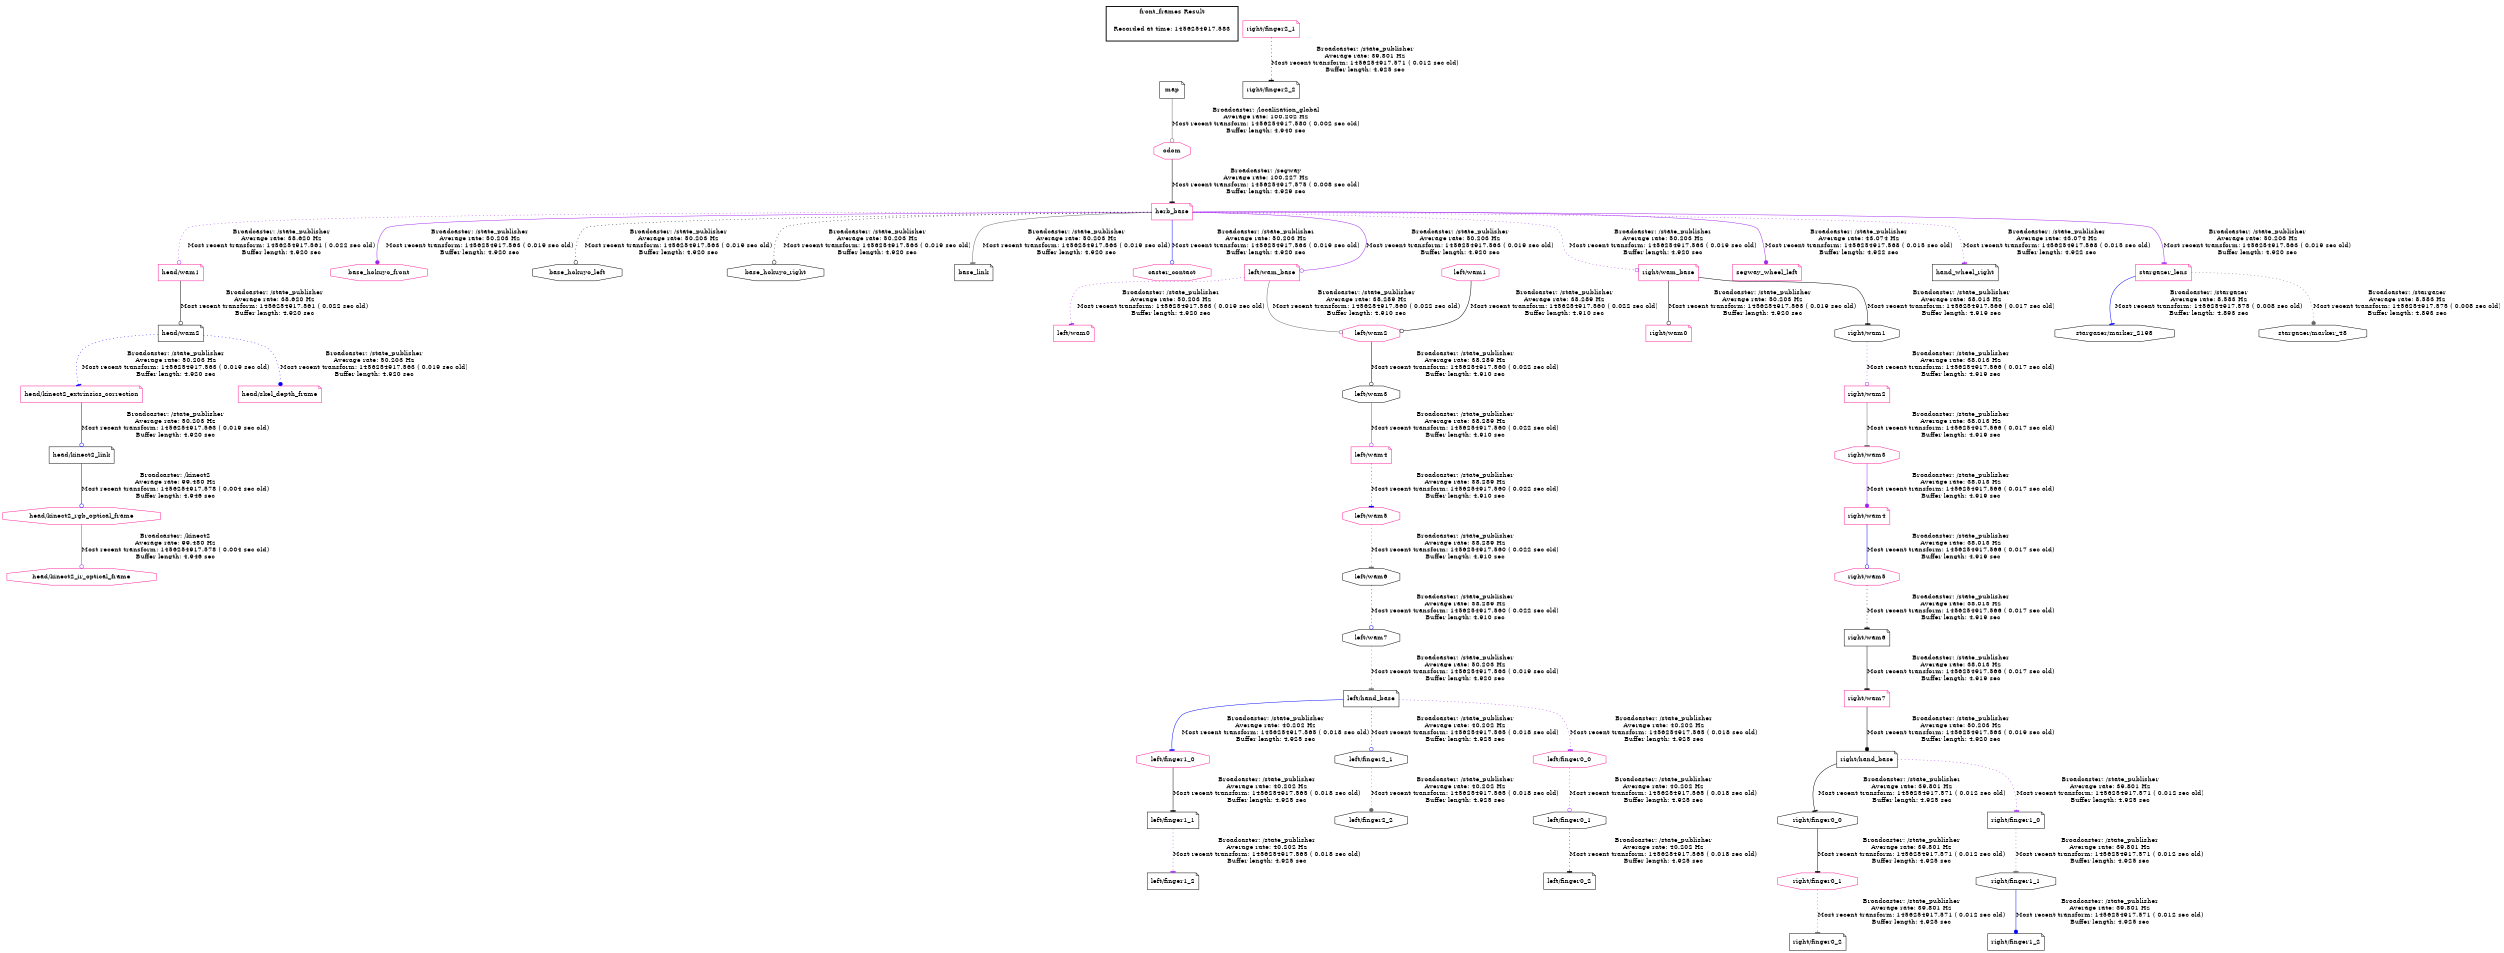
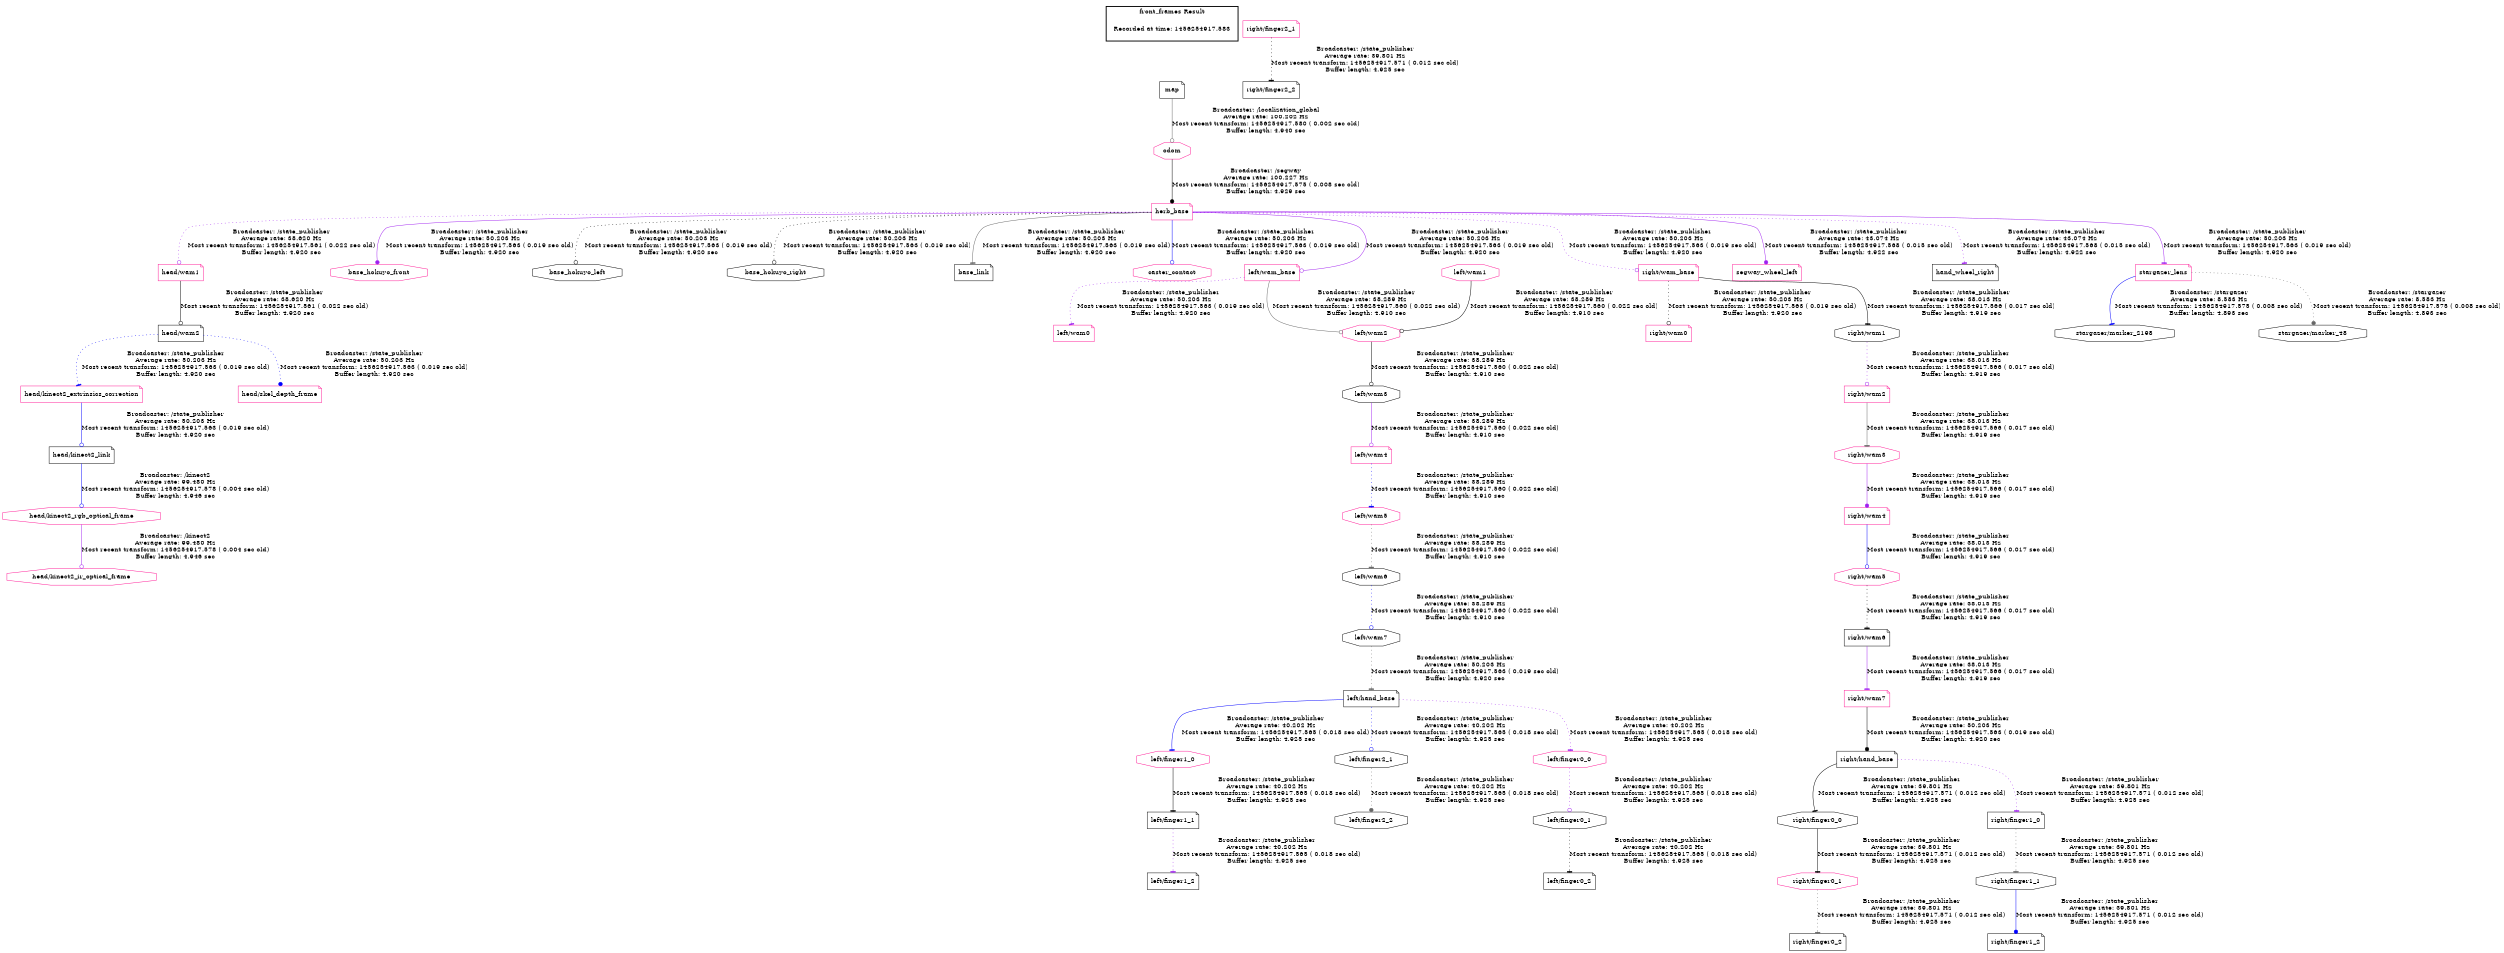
  digraph {
    node [color=black shape=note]
    edge [style=solid arrowhead=tee color=purple]
    "Recorded at time: 1456254917.583" [shape=plaintext]
    map
    "head/kinect2_rgb_optical_frame" [color=deeppink shape=octagon]
    "head/kinect2_link"
    "head/kinect2_ir_optical_frame" [color=deeppink shape=octagon]
    "head/kinect2_extrinsics_correction" [color=deeppink]
    "left/finger0_0" [color=deeppink shape=octagon]
    "left/hand_base"
    "left/finger1_0" [color=deeppink shape=octagon]
    "left/finger2_1" [shape=octagon]
    "left/finger0_1" [shape=octagon]
    "left/finger1_1"
    "left/finger2_2" [shape=octagon]
    "left/finger0_2"
    "left/wam7" [shape=octagon]
    "left/finger1_2"
    odom [color=deeppink shape=octagon]
    herb_base [color=deeppink]
    "head/wam1" [color=deeppink]
    base_hokuyo_front [color=deeppink shape=octagon]
    base_hokuyo_left [shape=octagon]
    base_hokuyo_right [shape=octagon]
    base_link
    caster_contact [color=deeppink shape=octagon]
    "left/wam_base" [color=deeppink]
    "right/wam_base" [color=deeppink]
    stargazer_lens [color=deeppink]
    segway_wheel_left [color=deeppink]
    n29 [label=hand_wheel_right]
    "head/wam2"
    "left/wam0" [color=deeppink]
    "left/wam2" [color=deeppink shape=octagon]
    "right/wam0" [color=deeppink]
    "right/wam1" [shape=octagon]
    "stargazer/marker_2198" [shape=octagon]
    "stargazer/marker_48" [shape=octagon]
    "head/skel_depth_frame" [color=deeppink]
    "left/wam6" [shape=octagon]
    "left/wam1" [color=deeppink shape=octagon]
    "right/wam7" [color=deeppink]
    "right/hand_base"
    "right/finger0_0" [shape=octagon]
    "right/finger1_0"
    "right/finger0_1" [color=deeppink shape=octagon]
    "right/finger1_1" [shape=octagon]
    "right/finger2_1" [color=deeppink]
    "right/finger2_2"
    "right/wam6"
    "right/wam2" [color=deeppink]
    "right/finger0_2"
    "right/finger1_2"
    "right/wam3" [color=deeppink shape=octagon]
    "right/wam4" [color=deeppink]
    "right/wam5" [color=deeppink shape=octagon]
    "left/wam3" [shape=octagon]
    "left/wam4" [color=deeppink]
    "left/wam5" [color=deeppink shape=octagon]
    subgraph cluster_1 {
      color=black
      label="front_frames Result"
      style=bold
      "Recorded at time: 1456254917.583"
    }
    "Recorded at time: 1456254917.583" -> map [style=invis arrowhead="" color=""]
    map -> odom [arrowhead=odot color=gray40 label="Broadcaster: /localization_global\nAverage rate: 100.202 Hz\nMost recent transform: 1456254917.580 ( 0.002 sec old)\nBuffer length: 4.940 sec\n"]
    "head/kinect2_rgb_optical_frame" -> "head/kinect2_ir_optical_frame" [arrowhead=odot label="Broadcaster: /kinect2\nAverage rate: 99.480 Hz\nMost recent transform: 1456254917.578 ( 0.004 sec old)\nBuffer length: 4.946 sec\n"]
    "head/kinect2_link" -> "head/kinect2_rgb_optical_frame" [arrowhead=odot color=blue label="Broadcaster: /kinect2\nAverage rate: 99.480 Hz\nMost recent transform: 1456254917.578 ( 0.004 sec old)\nBuffer length: 4.946 sec\n"]
    "head/kinect2_extrinsics_correction" -> "head/kinect2_link" [arrowhead=odot color=blue label="Broadcaster: /state_publisher\nAverage rate: 50.203 Hz\nMost recent transform: 1456254917.563 ( 0.019 sec old)\nBuffer length: 4.920 sec\n"]
    "left/finger0_0" -> "left/finger0_1" [arrowhead=odot label="Broadcaster: /state_publisher\nAverage rate: 40.202 Hz\nMost recent transform: 1456254917.565 ( 0.018 sec old)\nBuffer length: 4.925 sec\n" style=dotted]
    "left/hand_base" -> "left/finger0_0" [label="Broadcaster: /state_publisher\nAverage rate: 40.202 Hz\nMost recent transform: 1456254917.565 ( 0.018 sec old)\nBuffer length: 4.925 sec\n" style=dotted]
    "left/hand_base" -> "left/finger1_0" [color=blue label="Broadcaster: /state_publisher\nAverage rate: 40.202 Hz\nMost recent transform: 1456254917.565 ( 0.018 sec old)\nBuffer length: 4.925 sec\n"]
    "left/hand_base" -> "left/finger2_1" [arrowhead=odot color=blue label="Broadcaster: /state_publisher\nAverage rate: 40.202 Hz\nMost recent transform: 1456254917.565 ( 0.018 sec old)\nBuffer length: 4.925 sec\n" style=dotted]
    "left/finger1_0" -> "left/finger1_1" [color=black label="Broadcaster: /state_publisher\nAverage rate: 40.202 Hz\nMost recent transform: 1456254917.565 ( 0.018 sec old)\nBuffer length: 4.925 sec\n"]
    "left/finger2_1" -> "left/finger2_2" [arrowhead=dot color=gray40 label="Broadcaster: /state_publisher\nAverage rate: 40.202 Hz\nMost recent transform: 1456254917.565 ( 0.018 sec old)\nBuffer length: 4.925 sec\n" style=dotted]
    "left/finger0_1" -> "left/finger0_2" [color=black label="Broadcaster: /state_publisher\nAverage rate: 40.202 Hz\nMost recent transform: 1456254917.565 ( 0.018 sec old)\nBuffer length: 4.925 sec\n" style=dotted]
    "left/finger1_1" -> "left/finger1_2" [label="Broadcaster: /state_publisher\nAverage rate: 40.202 Hz\nMost recent transform: 1456254917.565 ( 0.018 sec old)\nBuffer length: 4.925 sec\n" style=dotted]
    "left/wam7" -> "left/hand_base" [color=gray40 label="Broadcaster: /state_publisher\nAverage rate: 50.203 Hz\nMost recent transform: 1456254917.563 ( 0.019 sec old)\nBuffer length: 4.920 sec\n" style=dotted]
-   odom -> herb_base [color=black label="Broadcaster: /segway\nAverage rate: 100.227 Hz\nMost recent transform: 1456254917.575 ( 0.008 sec old)\nBuffer length: 4.929 sec\n"]
+   odom -> herb_base [arrowhead=dot color=black label="Broadcaster: /segway\nAverage rate: 100.227 Hz\nMost recent transform: 1456254917.575 ( 0.008 sec old)\nBuffer length: 4.929 sec\n"]
    herb_base -> "head/wam1" [arrowhead=odot label="Broadcaster: /state_publisher\nAverage rate: 38.620 Hz\nMost recent transform: 1456254917.561 ( 0.022 sec old)\nBuffer length: 4.920 sec\n" style=dotted]
    herb_base -> base_hokuyo_front [arrowhead=dot label="Broadcaster: /state_publisher\nAverage rate: 50.203 Hz\nMost recent transform: 1456254917.563 ( 0.019 sec old)\nBuffer length: 4.920 sec\n"]
    herb_base -> base_hokuyo_left [arrowhead=odot color=black label="Broadcaster: /state_publisher\nAverage rate: 50.203 Hz\nMost recent transform: 1456254917.563 ( 0.019 sec old)\nBuffer length: 4.920 sec\n" style=dotted]
    herb_base -> base_hokuyo_right [arrowhead=odot color=black label="Broadcaster: /state_publisher\nAverage rate: 50.203 Hz\nMost recent transform: 1456254917.563 ( 0.019 sec old)\nBuffer length: 4.920 sec\n" style=dotted]
    herb_base -> base_link [color=gray40 label="Broadcaster: /state_publisher\nAverage rate: 50.203 Hz\nMost recent transform: 1456254917.563 ( 0.019 sec old)\nBuffer length: 4.920 sec\n"]
    herb_base -> caster_contact [arrowhead=odot color=blue label="Broadcaster: /state_publisher\nAverage rate: 50.203 Hz\nMost recent transform: 1456254917.563 ( 0.019 sec old)\nBuffer length: 4.920 sec\n"]
    herb_base -> "left/wam_base" [arrowhead=odot label="Broadcaster: /state_publisher\nAverage rate: 50.203 Hz\nMost recent transform: 1456254917.563 ( 0.019 sec old)\nBuffer length: 4.920 sec\n"]
    herb_base -> "right/wam_base" [arrowhead=odot label="Broadcaster: /state_publisher\nAverage rate: 50.203 Hz\nMost recent transform: 1456254917.563 ( 0.019 sec old)\nBuffer length: 4.920 sec\n" style=dotted]
    herb_base -> stargazer_lens [label="Broadcaster: /state_publisher\nAverage rate: 50.203 Hz\nMost recent transform: 1456254917.563 ( 0.019 sec old)\nBuffer length: 4.920 sec\n"]
    herb_base -> segway_wheel_left [arrowhead=dot label="Broadcaster: /state_publisher\nAverage rate: 43.074 Hz\nMost recent transform: 1456254917.568 ( 0.015 sec old)\nBuffer length: 4.922 sec\n"]
    herb_base -> n29 [label="Broadcaster: /state_publisher\nAverage rate: 43.074 Hz\nMost recent transform: 1456254917.568 ( 0.015 sec old)\nBuffer length: 4.922 sec\n" style=dotted]
    "head/wam1" -> "head/wam2" [arrowhead=odot color=black label="Broadcaster: /state_publisher\nAverage rate: 38.620 Hz\nMost recent transform: 1456254917.561 ( 0.022 sec old)\nBuffer length: 4.920 sec\n"]
    "left/wam_base" -> "left/wam0" [label="Broadcaster: /state_publisher\nAverage rate: 50.203 Hz\nMost recent transform: 1456254917.563 ( 0.019 sec old)\nBuffer length: 4.920 sec\n" style=dotted]
    "left/wam_base" -> "left/wam2" [arrowhead=odot color=gray40 label="Broadcaster: /state_publisher\nAverage rate: 38.289 Hz\nMost recent transform: 1456254917.560 ( 0.022 sec old)\nBuffer length: 4.910 sec\n"]
-   "right/wam_base" -> "right/wam0" [arrowhead=odot color=black label="Broadcaster: /state_publisher\nAverage rate: 50.203 Hz\nMost recent transform: 1456254917.563 ( 0.019 sec old)\nBuffer length: 4.920 sec\n"]
+   "right/wam_base" -> "right/wam0" [arrowhead=odot color=black label="Broadcaster: /state_publisher\nAverage rate: 50.203 Hz\nMost recent transform: 1456254917.563 ( 0.019 sec old)\nBuffer length: 4.920 sec\n" style=dotted]
    "right/wam_base" -> "right/wam1" [color=black label="Broadcaster: /state_publisher\nAverage rate: 38.013 Hz\nMost recent transform: 1456254917.566 ( 0.017 sec old)\nBuffer length: 4.919 sec\n"]
    stargazer_lens -> "stargazer/marker_2198" [color=blue label="Broadcaster: /stargazer\nAverage rate: 8.583 Hz\nMost recent transform: 1456254917.575 ( 0.008 sec old)\nBuffer length: 4.893 sec\n"]
    stargazer_lens -> "stargazer/marker_48" [arrowhead=dot color=gray40 label="Broadcaster: /stargazer\nAverage rate: 8.583 Hz\nMost recent transform: 1456254917.575 ( 0.008 sec old)\nBuffer length: 4.893 sec\n" style=dotted]
    "head/wam2" -> "head/kinect2_extrinsics_correction" [color=blue label="Broadcaster: /state_publisher\nAverage rate: 50.203 Hz\nMost recent transform: 1456254917.563 ( 0.019 sec old)\nBuffer length: 4.920 sec\n" style=dotted]
    "head/wam2" -> "head/skel_depth_frame" [arrowhead=dot color=blue label="Broadcaster: /state_publisher\nAverage rate: 50.203 Hz\nMost recent transform: 1456254917.563 ( 0.019 sec old)\nBuffer length: 4.920 sec\n" style=dotted]
    "left/wam2" -> "left/wam3" [arrowhead=odot color=black label="Broadcaster: /state_publisher\nAverage rate: 38.289 Hz\nMost recent transform: 1456254917.560 ( 0.022 sec old)\nBuffer length: 4.910 sec\n"]
    "right/wam1" -> "right/wam2" [arrowhead=odot label="Broadcaster: /state_publisher\nAverage rate: 38.013 Hz\nMost recent transform: 1456254917.566 ( 0.017 sec old)\nBuffer length: 4.919 sec\n" style=dotted]
    "left/wam6" -> "left/wam7" [arrowhead=odot color=blue label="Broadcaster: /state_publisher\nAverage rate: 38.289 Hz\nMost recent transform: 1456254917.560 ( 0.022 sec old)\nBuffer length: 4.910 sec\n" style=dotted]
    "left/wam1" -> "left/wam2" [arrowhead=odot color=black label="Broadcaster: /state_publisher\nAverage rate: 38.289 Hz\nMost recent transform: 1456254917.560 ( 0.022 sec old)\nBuffer length: 4.910 sec\n"]
    "right/wam7" -> "right/hand_base" [arrowhead=dot color=black label="Broadcaster: /state_publisher\nAverage rate: 50.203 Hz\nMost recent transform: 1456254917.563 ( 0.019 sec old)\nBuffer length: 4.920 sec\n"]
    "right/hand_base" -> "right/finger0_0" [color=black label="Broadcaster: /state_publisher\nAverage rate: 39.801 Hz\nMost recent transform: 1456254917.571 ( 0.012 sec old)\nBuffer length: 4.925 sec\n"]
    "right/hand_base" -> "right/finger1_0" [label="Broadcaster: /state_publisher\nAverage rate: 39.801 Hz\nMost recent transform: 1456254917.571 ( 0.012 sec old)\nBuffer length: 4.925 sec\n" style=dotted]
    "right/finger0_0" -> "right/finger0_1" [color=black label="Broadcaster: /state_publisher\nAverage rate: 39.801 Hz\nMost recent transform: 1456254917.571 ( 0.012 sec old)\nBuffer length: 4.925 sec\n"]
    "right/finger1_0" -> "right/finger1_1" [color=gray40 label="Broadcaster: /state_publisher\nAverage rate: 39.801 Hz\nMost recent transform: 1456254917.571 ( 0.012 sec old)\nBuffer length: 4.925 sec\n" style=dotted]
    "right/finger0_1" -> "right/finger0_2" [color=gray40 label="Broadcaster: /state_publisher\nAverage rate: 39.801 Hz\nMost recent transform: 1456254917.571 ( 0.012 sec old)\nBuffer length: 4.925 sec\n" style=dotted]
    "right/finger1_1" -> "right/finger1_2" [arrowhead=dot color=blue label="Broadcaster: /state_publisher\nAverage rate: 39.801 Hz\nMost recent transform: 1456254917.571 ( 0.012 sec old)\nBuffer length: 4.925 sec\n"]
    "right/finger2_1" -> "right/finger2_2" [color=black label="Broadcaster: /state_publisher\nAverage rate: 39.801 Hz\nMost recent transform: 1456254917.571 ( 0.012 sec old)\nBuffer length: 4.925 sec\n" style=dotted]
-   "right/wam6" -> "right/wam7" [color=black label="Broadcaster: /state_publisher\nAverage rate: 38.013 Hz\nMost recent transform: 1456254917.566 ( 0.017 sec old)\nBuffer length: 4.919 sec\n"]
+   "right/wam6" -> "right/wam7" [label="Broadcaster: /state_publisher\nAverage rate: 38.013 Hz\nMost recent transform: 1456254917.566 ( 0.017 sec old)\nBuffer length: 4.919 sec\n"]
    "right/wam2" -> "right/wam3" [color=gray40 label="Broadcaster: /state_publisher\nAverage rate: 38.013 Hz\nMost recent transform: 1456254917.566 ( 0.017 sec old)\nBuffer length: 4.919 sec\n"]
    "right/wam3" -> "right/wam4" [arrowhead=dot label="Broadcaster: /state_publisher\nAverage rate: 38.013 Hz\nMost recent transform: 1456254917.566 ( 0.017 sec old)\nBuffer length: 4.919 sec\n"]
    "right/wam4" -> "right/wam5" [arrowhead=odot color=blue label="Broadcaster: /state_publisher\nAverage rate: 38.013 Hz\nMost recent transform: 1456254917.566 ( 0.017 sec old)\nBuffer length: 4.919 sec\n"]
    "right/wam5" -> "right/wam6" [color=black label="Broadcaster: /state_publisher\nAverage rate: 38.013 Hz\nMost recent transform: 1456254917.566 ( 0.017 sec old)\nBuffer length: 4.919 sec\n" style=dotted]
    "left/wam3" -> "left/wam4" [arrowhead=odot label="Broadcaster: /state_publisher\nAverage rate: 38.289 Hz\nMost recent transform: 1456254917.560 ( 0.022 sec old)\nBuffer length: 4.910 sec\n"]
    "left/wam4" -> "left/wam5" [color=blue label="Broadcaster: /state_publisher\nAverage rate: 38.289 Hz\nMost recent transform: 1456254917.560 ( 0.022 sec old)\nBuffer length: 4.910 sec\n" style=dotted]
    "left/wam5" -> "left/wam6" [color=gray40 label="Broadcaster: /state_publisher\nAverage rate: 38.289 Hz\nMost recent transform: 1456254917.560 ( 0.022 sec old)\nBuffer length: 4.910 sec\n" style=dotted]
  }
